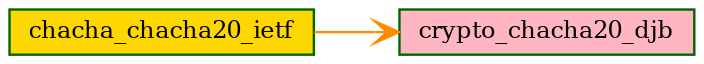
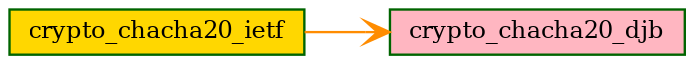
  digraph {
    rankdir=LR
    fontname="DejaVu Serif"
    node [color=darkgreen fontname="DejaVu Serif" fontsize=10 shape=box style=filled]
-   n1 [fillcolor=gold fontcolor=black height=0.2 label=chacha_chacha20_ietf width=0.4]
+   n1 [fillcolor=gold fontcolor=black height=0.2 label=crypto_chacha20_ietf width=0.4]
    n2 [fillcolor=lightpink height=0.2 label=crypto_chacha20_djb width=0.4]
    n1 -> n2 [color=darkorange fontname="DejaVu Serif" fontsize=10 labelfontname=Helvetica labelfontsize=10 style=solid arrowhead=vee]
  }
